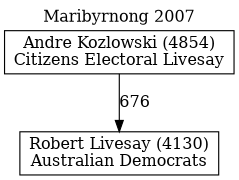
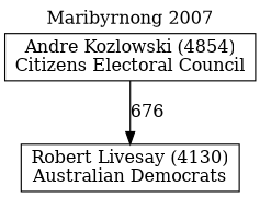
  digraph {
    label="Maribyrnong 2007"
    labelloc=t
    mclimit=10
    node [shape=box]
    n1 [label="Robert Livesay (4130)\nAustralian Democrats"]
-   n2 [label="Andre Kozlowski (4854)\nCitizens Electoral Livesay"]
+   n2 [label="Andre Kozlowski (4854)\nCitizens Electoral Council"]
    n2 -> n1 [label=676]
  }
